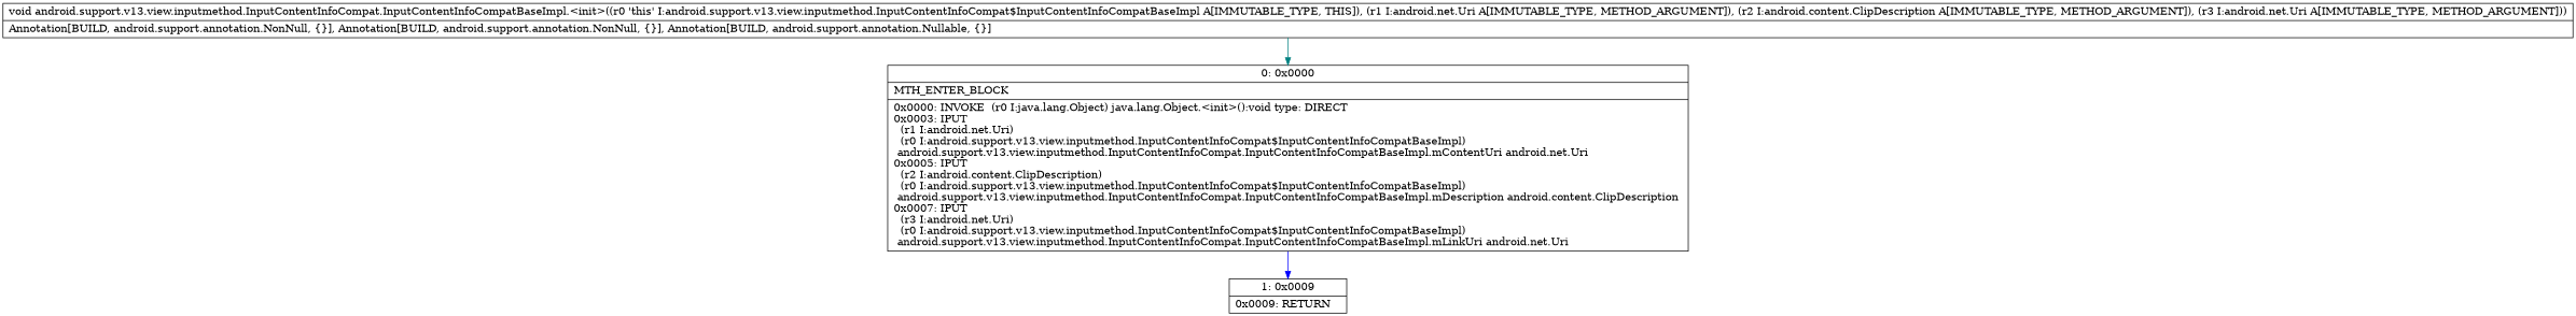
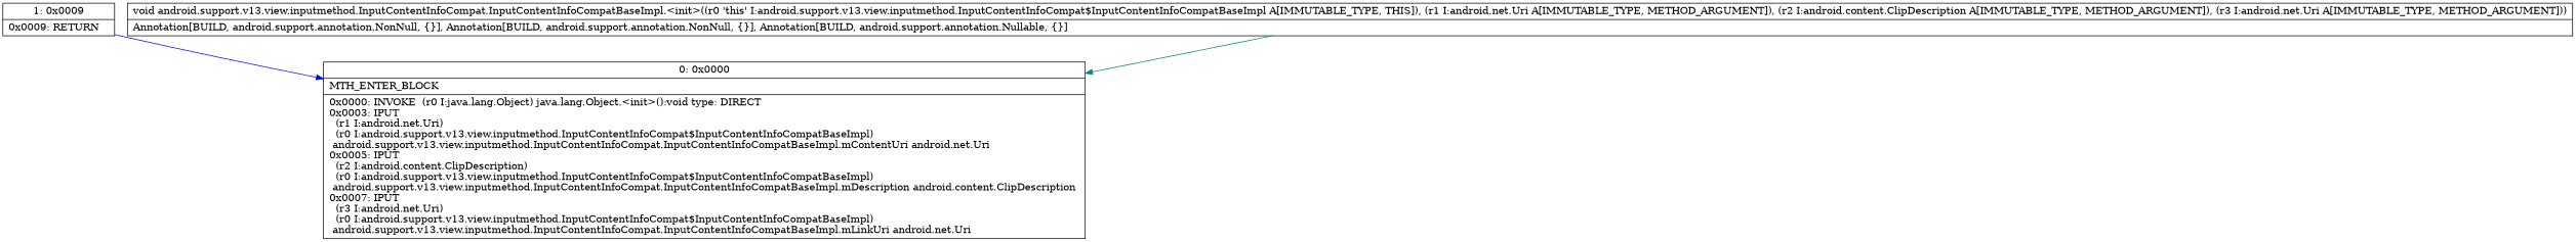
  digraph {
    node [shape=record]
    edge [style=solid]
    n1 [label="{0\:\ 0x0000|MTH_ENTER_BLOCK\l|0x0000: INVOKE  (r0 I:java.lang.Object) java.lang.Object.\<init\>():void type: DIRECT \l0x0003: IPUT  \l  (r1 I:android.net.Uri)\l  (r0 I:android.support.v13.view.inputmethod.InputContentInfoCompat$InputContentInfoCompatBaseImpl)\l android.support.v13.view.inputmethod.InputContentInfoCompat.InputContentInfoCompatBaseImpl.mContentUri android.net.Uri \l0x0005: IPUT  \l  (r2 I:android.content.ClipDescription)\l  (r0 I:android.support.v13.view.inputmethod.InputContentInfoCompat$InputContentInfoCompatBaseImpl)\l android.support.v13.view.inputmethod.InputContentInfoCompat.InputContentInfoCompatBaseImpl.mDescription android.content.ClipDescription \l0x0007: IPUT  \l  (r3 I:android.net.Uri)\l  (r0 I:android.support.v13.view.inputmethod.InputContentInfoCompat$InputContentInfoCompatBaseImpl)\l android.support.v13.view.inputmethod.InputContentInfoCompat.InputContentInfoCompatBaseImpl.mLinkUri android.net.Uri \l}"]
    n2 [label="{1\:\ 0x0009|0x0009: RETURN   \l}"]
    n3 [label="{void android.support.v13.view.inputmethod.InputContentInfoCompat.InputContentInfoCompatBaseImpl.\<init\>((r0 'this' I:android.support.v13.view.inputmethod.InputContentInfoCompat$InputContentInfoCompatBaseImpl A[IMMUTABLE_TYPE, THIS]), (r1 I:android.net.Uri A[IMMUTABLE_TYPE, METHOD_ARGUMENT]), (r2 I:android.content.ClipDescription A[IMMUTABLE_TYPE, METHOD_ARGUMENT]), (r3 I:android.net.Uri A[IMMUTABLE_TYPE, METHOD_ARGUMENT]))  | Annotation[BUILD, android.support.annotation.NonNull, \{\}], Annotation[BUILD, android.support.annotation.NonNull, \{\}], Annotation[BUILD, android.support.annotation.Nullable, \{\}]\l}"]
-   n1 -> n2 [color=blue]
+   n2 -> n1 [color=blue]
    n3 -> n1 [color=teal]
  }
